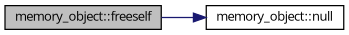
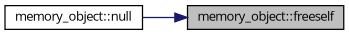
  digraph {
    rankdir=LR
    fontname="Open Sans"
    node [color=black fontname="Open Sans" fontsize=10 shape=record style=filled]
    n1 [fillcolor=grey75 fontcolor=black height=0.2 label="memory_object::freeself" width=0.4]
    n2 [fillcolor=white height=0.2 label="memory_object::null" width=0.4]
-   n1 -> n2 [color=midnightblue fontname="Open Sans" fontsize=10 labelfontname=Helvetica labelfontsize=10 style=solid]
+   n2 -> n1 [color=midnightblue fontname="Open Sans" fontsize=10 labelfontname=Helvetica labelfontsize=10 style=solid]
  }
